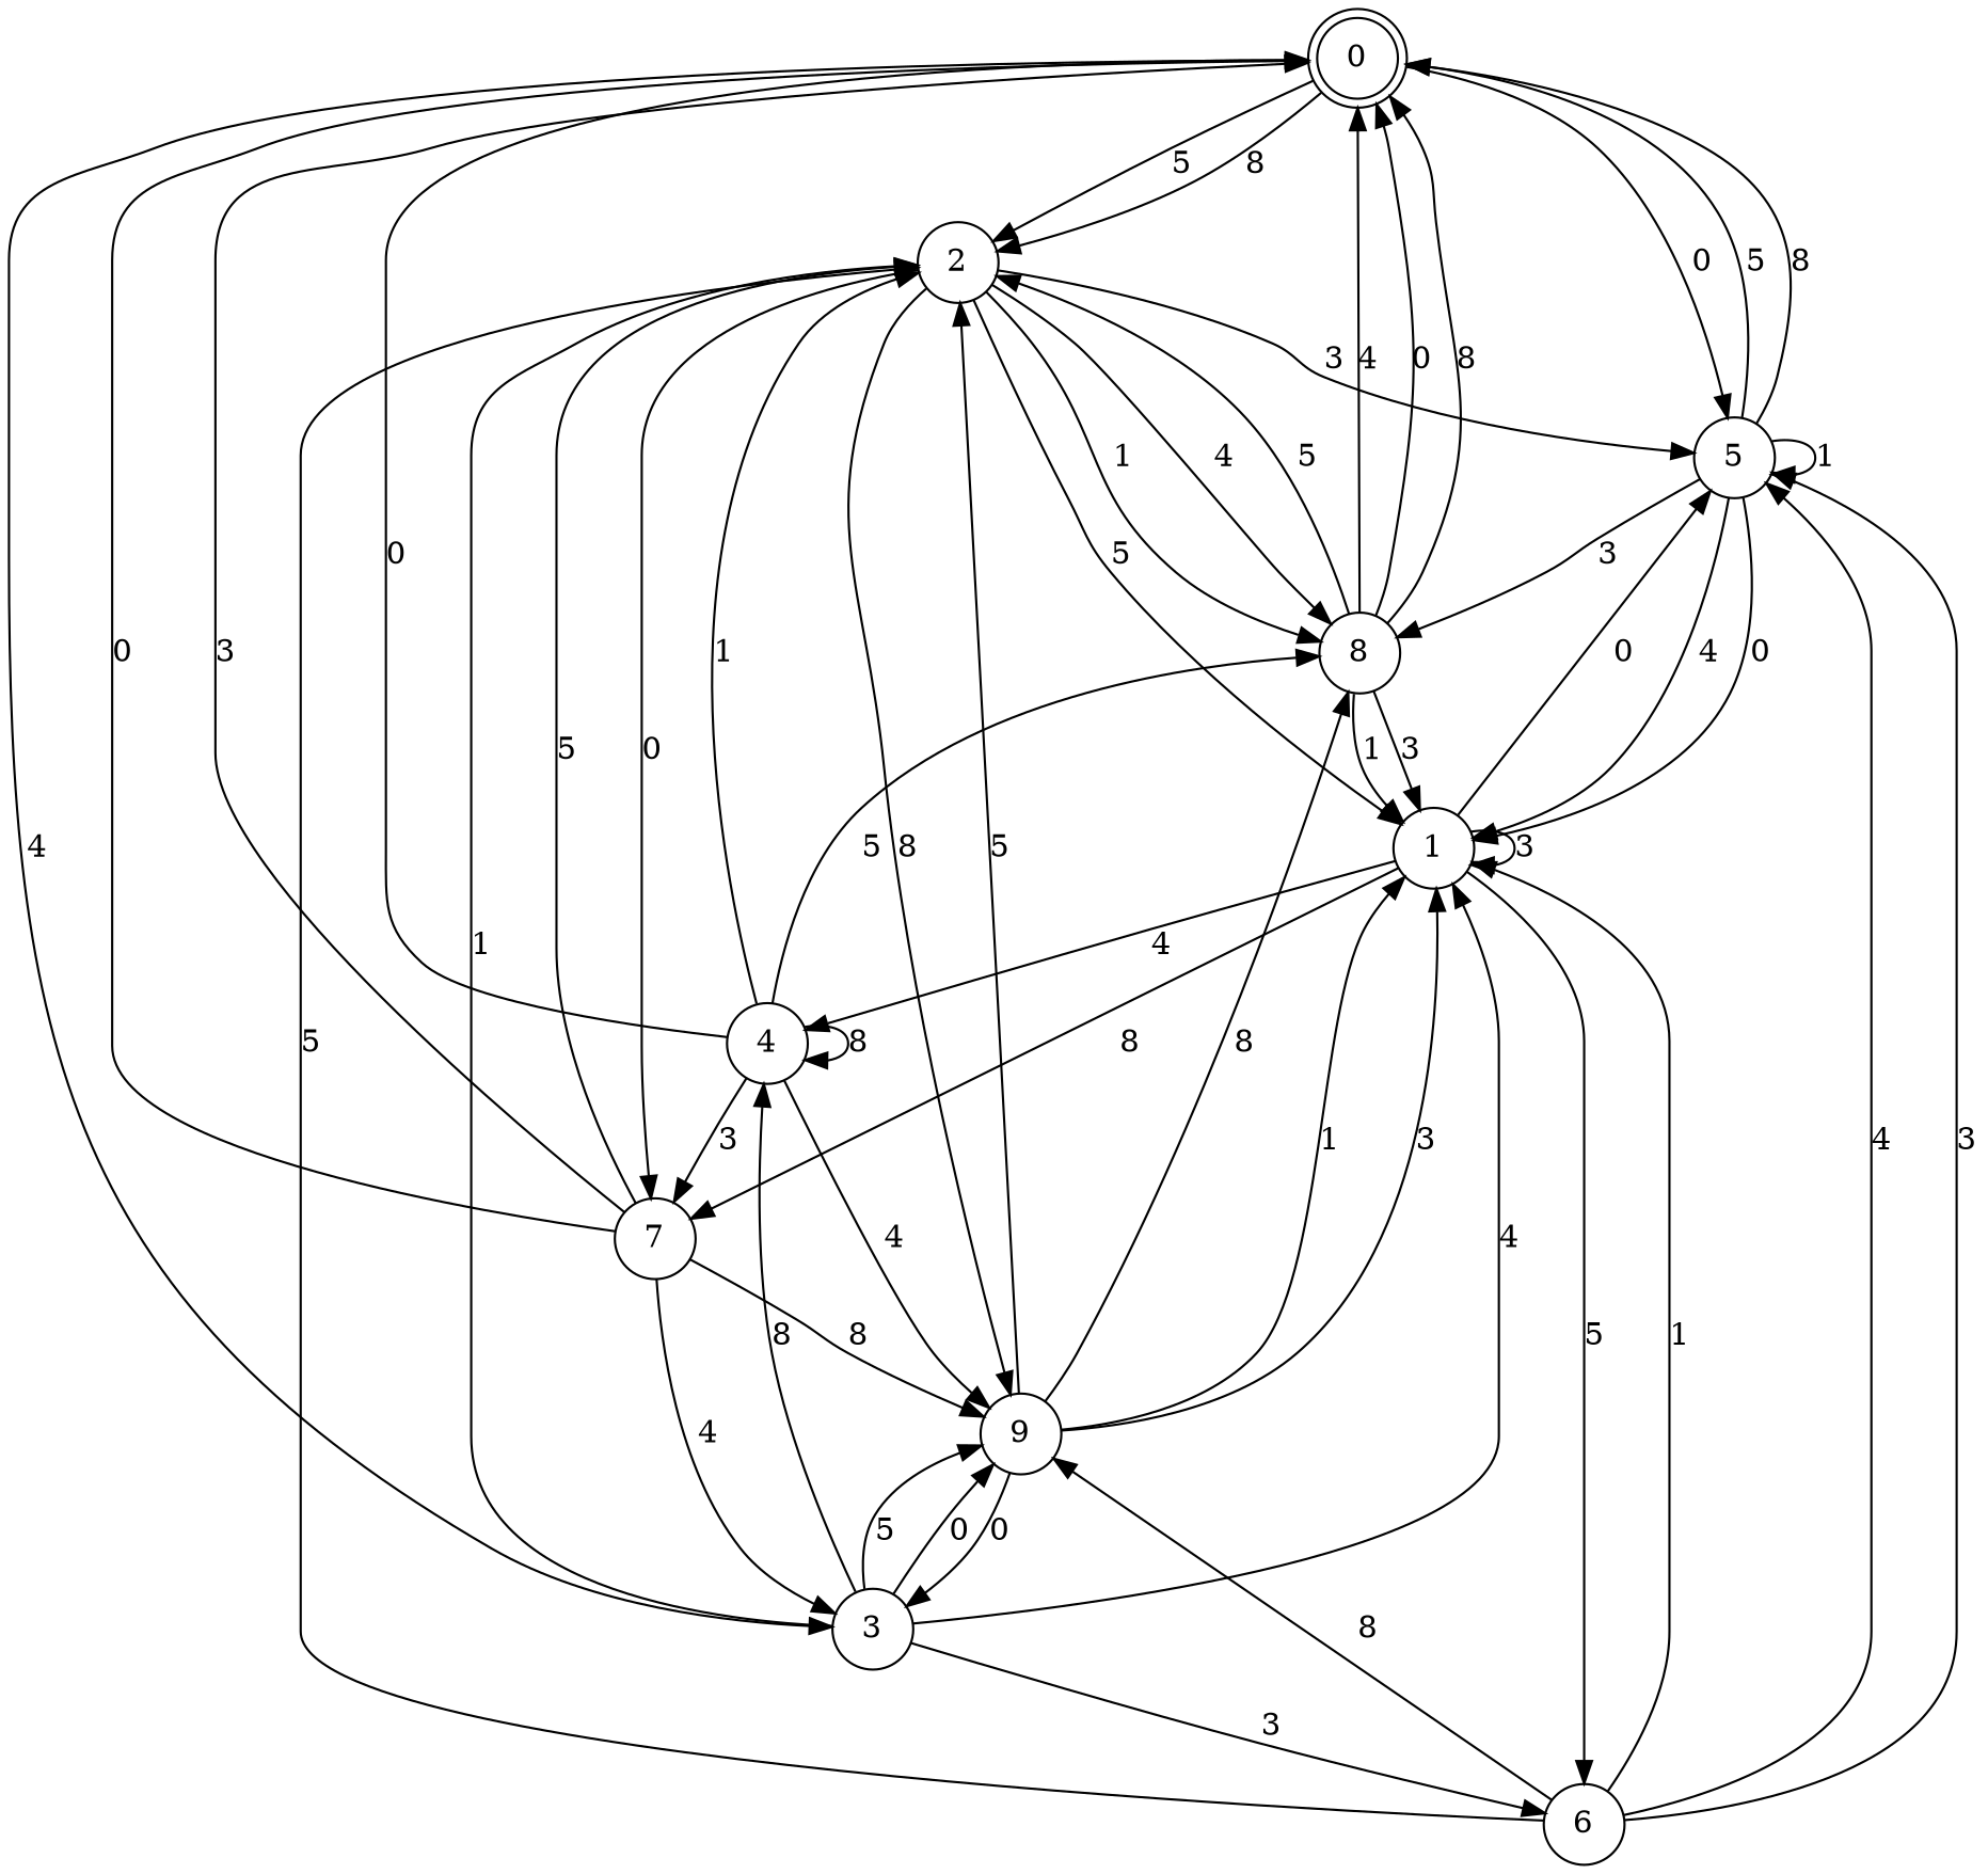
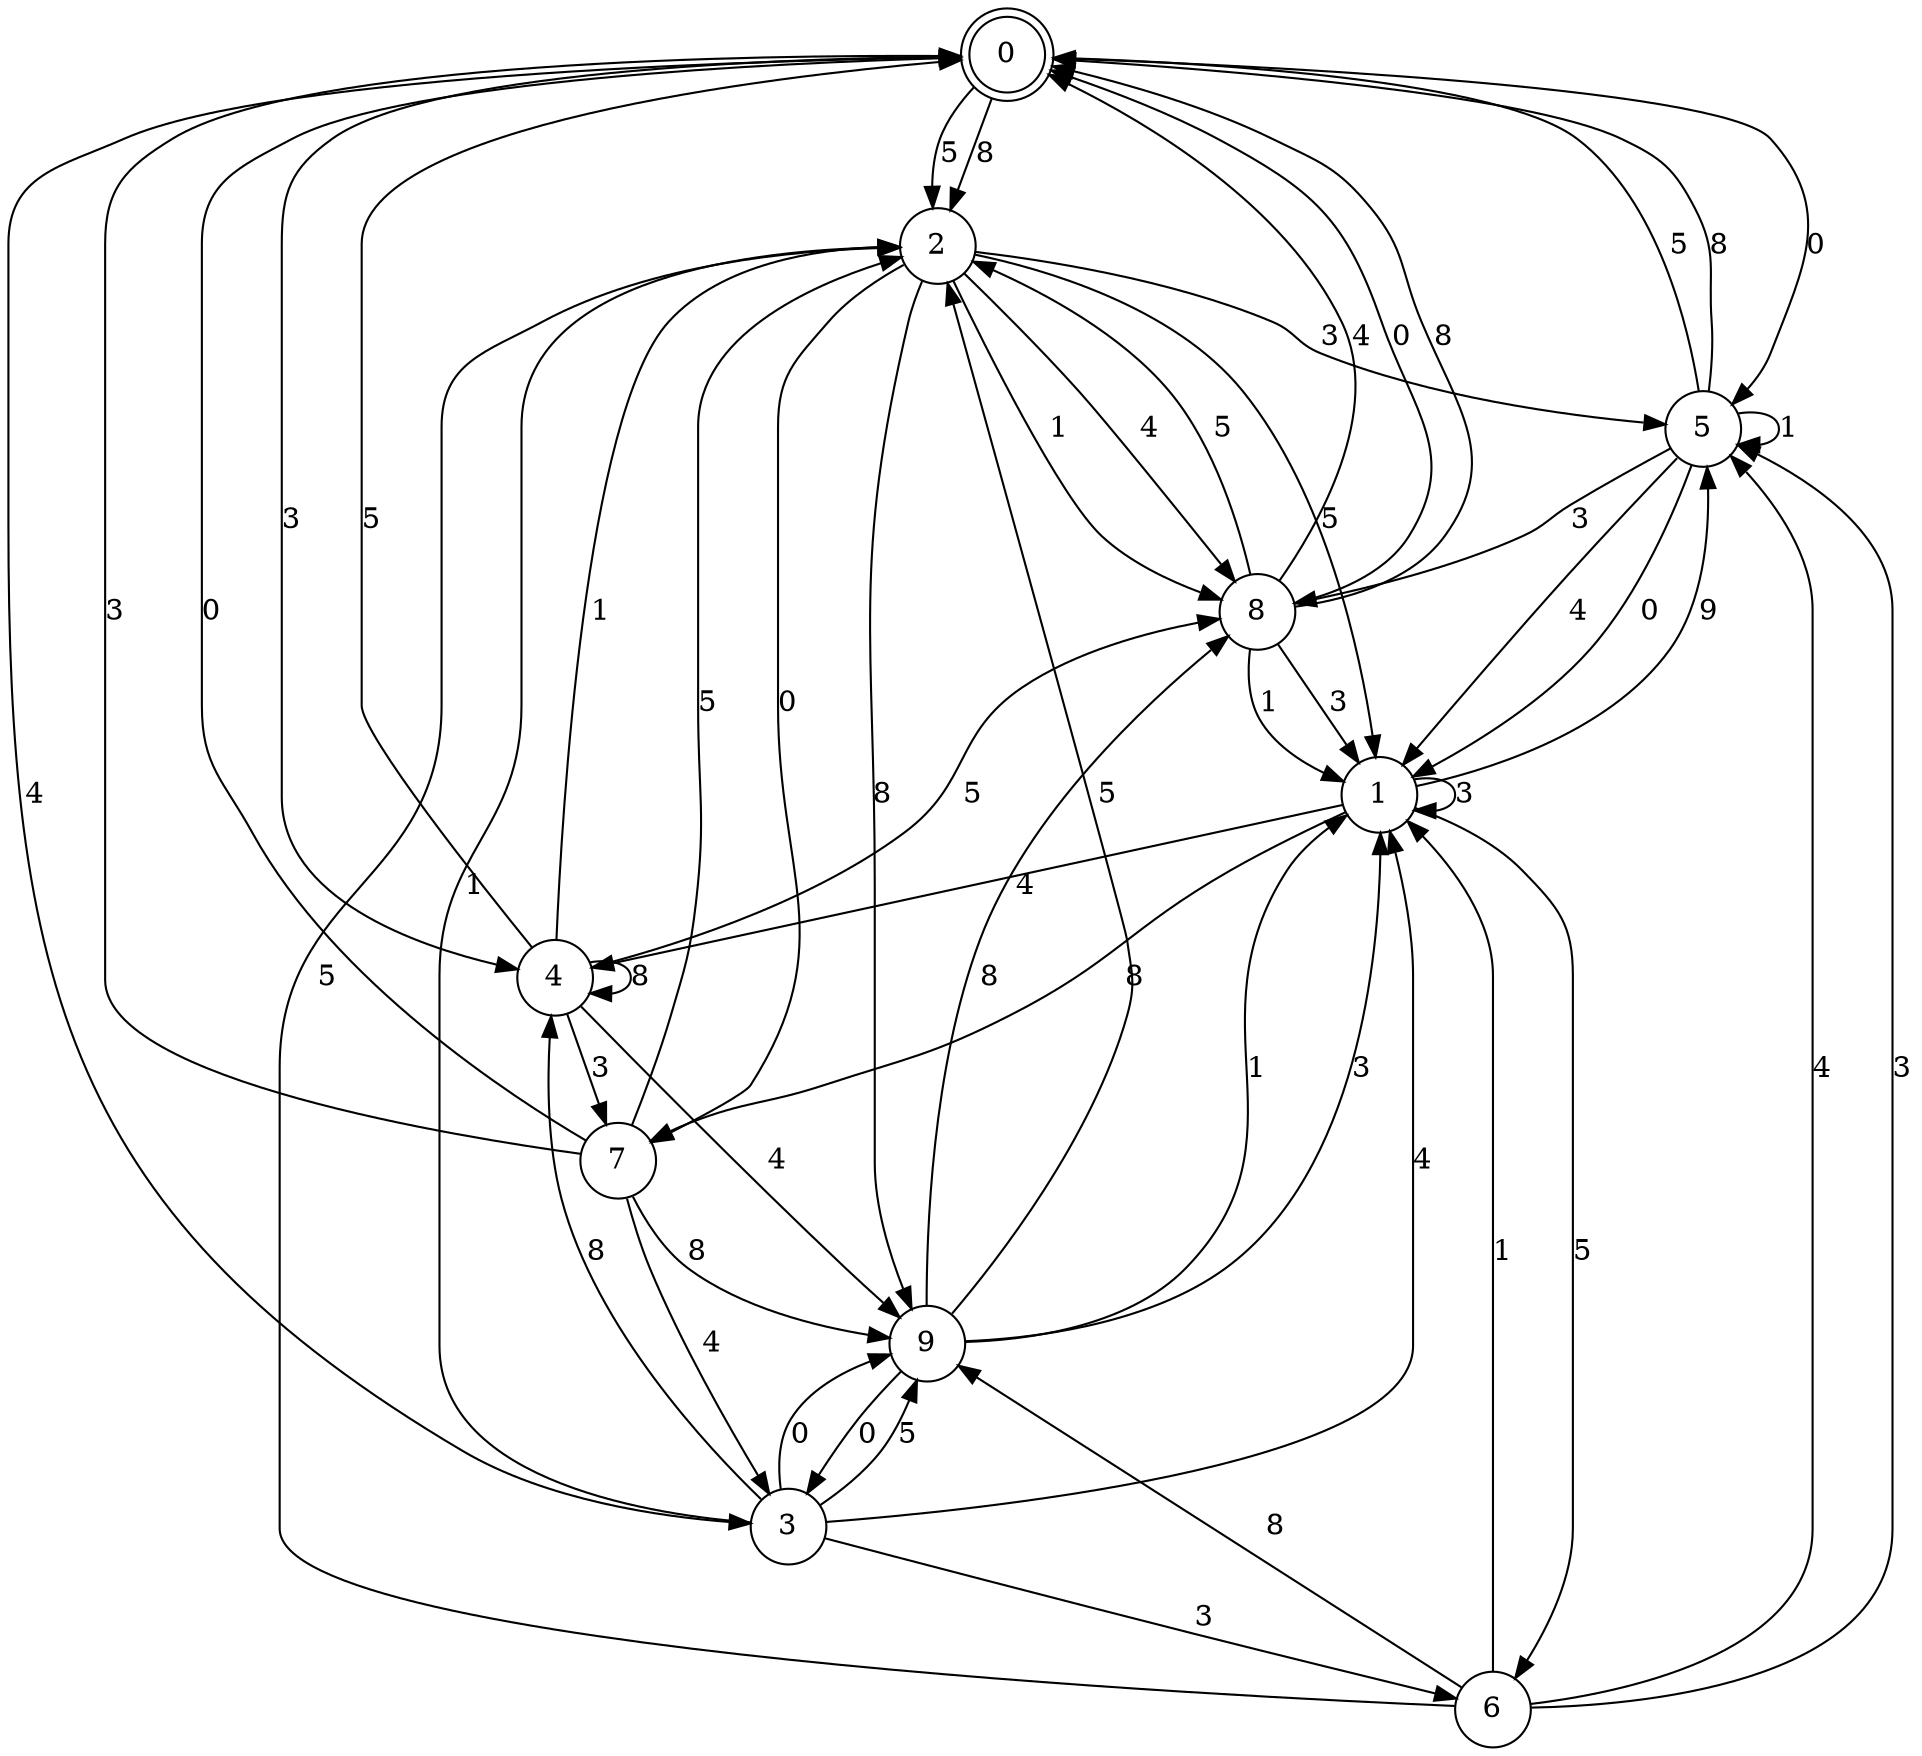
  digraph {
    node [shape=circle]
    n1 [label=0 shape=doublecircle]
    n2 [label=2]
    n3 [label=3]
    n4 [label=4]
    n5 [label=5]
    n6 [label=1]
    n7 [label=6]
    n8 [label=7]
    n9 [label=8]
    n10 [label=9]
    n1 -> n2 [label=5]
    n1 -> n2 [label=8]
    n1 -> n3 [label=4]
+   n1 -> n4 [label=3]
    n1 -> n5 [label=0]
    n2 -> n5 [label=3]
    n2 -> n6 [label=5]
    n2 -> n8 [label=0]
    n2 -> n9 [label=1]
    n2 -> n9 [label=4]
    n2 -> n10 [label=8]
    n3 -> n2 [label=1]
    n3 -> n4 [label=8]
    n3 -> n6 [label=4]
    n3 -> n7 [label=3]
    n3 -> n10 [label=5]
    n3 -> n10 [label=0]
-   n4 -> n1 [label=0]
+   n4 -> n1 [label=5]
    n4 -> n2 [label=1]
    n4 -> n4 [label=8]
    n4 -> n8 [label=3]
    n4 -> n9 [label=5]
    n4 -> n10 [label=4]
    n5 -> n1 [label=5]
    n5 -> n1 [label=8]
    n5 -> n5 [label=1]
    n5 -> n6 [label=4]
    n5 -> n6 [label=0]
    n5 -> n9 [label=3]
    n6 -> n4 [label=4]
-   n6 -> n5 [label=0]
+   n6 -> n5 [label=9]
    n6 -> n6 [label=3]
    n6 -> n7 [label=5]
    n6 -> n8 [label=8]
    n7 -> n2 [label=5]
    n7 -> n5 [label=4]
    n7 -> n5 [label=3]
    n7 -> n6 [label=1]
    n7 -> n10 [label=8]
    n8 -> n1 [label=3]
    n8 -> n1 [label=0]
    n8 -> n2 [label=5]
    n8 -> n3 [label=4]
    n8 -> n10 [label=8]
    n9 -> n1 [label=4]
    n9 -> n1 [label=0]
    n9 -> n1 [label=8]
    n9 -> n2 [label=5]
    n9 -> n6 [label=1]
    n9 -> n6 [label=3]
    n10 -> n2 [label=5]
    n10 -> n3 [label=0]
    n10 -> n6 [label=1]
    n10 -> n6 [label=3]
    n10 -> n9 [label=8]
  }
